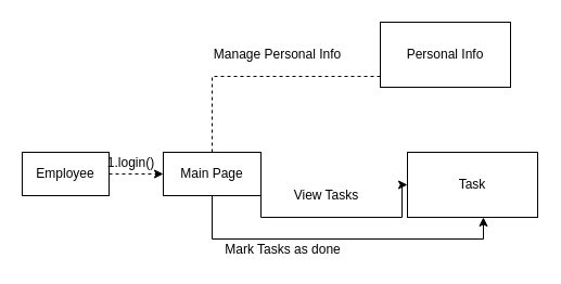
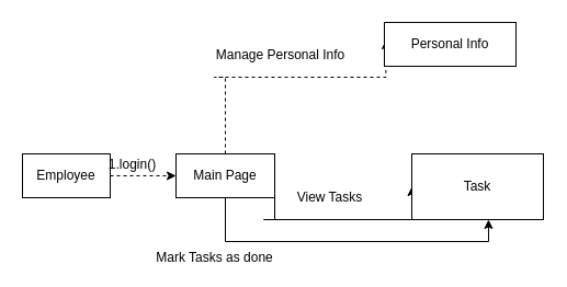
  <mxCell id="0" />
  <mxCell id="1" parent="0" />
  <mxCell id="2" value="" style="edgeStyle=orthogonalEdgeStyle;rounded=0;orthogonalLoop=1;jettySize=auto;html=1;dashed=1;" edge="1" parent="1" source="3" target="7"><mxGeometry relative="1" as="geometry" /></mxCell>
  <mxCell id="3" value="Employee" style="rounded=0;whiteSpace=wrap;html=1;" vertex="1" parent="1"><mxGeometry x="20" y="140" width="80" height="40" as="geometry" /></mxCell>
  <mxCell id="4" style="edgeStyle=orthogonalEdgeStyle;rounded=0;orthogonalLoop=1;jettySize=auto;html=1;exitX=0.5;exitY=0;exitDx=0;exitDy=0;entryX=0.012;entryY=0.4;entryDx=0;entryDy=0;entryPerimeter=0;dashed=1;" edge="1" parent="1" source="7" target="9"><mxGeometry relative="1" as="geometry"><Array as="points"><mxPoint x="195" y="70" /><mxPoint x="371" y="70" /></Array></mxGeometry></mxCell>
  <mxCell id="5" style="edgeStyle=orthogonalEdgeStyle;rounded=0;orthogonalLoop=1;jettySize=auto;html=1;exitX=1;exitY=0.5;exitDx=0;exitDy=0;entryX=0;entryY=0.5;entryDx=0;entryDy=0;" edge="1" parent="1" source="7" target="10"><mxGeometry relative="1" as="geometry"><Array as="points"><mxPoint x="240" y="200" /><mxPoint x="370" y="200" /></Array></mxGeometry></mxCell>
  <mxCell id="6" style="edgeStyle=orthogonalEdgeStyle;rounded=0;orthogonalLoop=1;jettySize=auto;html=1;exitX=0.5;exitY=1;exitDx=0;exitDy=0;entryX=0.583;entryY=1;entryDx=0;entryDy=0;entryPerimeter=0;" edge="1" parent="1" source="7" target="10"><mxGeometry relative="1" as="geometry" /></mxCell>
- <mxCell id="7" value="Main Page" style="rounded=0;whiteSpace=wrap;html=1;" vertex="1" parent="1"><mxGeometry x="150" y="140" width="90" height="40" as="geometry" /></mxCell>
+ <mxCell id="7" value="Main Page" style="rounded=0;whiteSpace=wrap;html=1;" vertex="1" parent="1"><mxGeometry x="160" y="140" width="90" height="40" as="geometry" /></mxCell>
  <mxCell id="8" value="1.login()" style="text;html=1;align=center;verticalAlign=middle;resizable=0;points=[];autosize=1;strokeColor=none;" vertex="1" parent="1"><mxGeometry x="90" y="140" width="60" height="20" as="geometry" /></mxCell>
- <mxCell id="9" value="Personal Info" style="rounded=0;whiteSpace=wrap;html=1;" vertex="1" parent="1"><mxGeometry x="350" y="20" width="120" height="60" as="geometry" /></mxCell>
+ <mxCell id="9" value="Personal Info" style="rounded=0;whiteSpace=wrap;html=1;" vertex="1" parent="1"><mxGeometry x="350" y="20" width="120" height="40" as="geometry" /></mxCell>
  <mxCell id="10" value="Task" style="rounded=0;whiteSpace=wrap;html=1;" vertex="1" parent="1"><mxGeometry x="375" y="140" width="120" height="60" as="geometry" /></mxCell>
  <mxCell id="11" value="Manage Personal Info" style="text;html=1;align=center;verticalAlign=middle;resizable=0;points=[];autosize=1;strokeColor=none;" vertex="1" parent="1"><mxGeometry x="190" y="40" width="130" height="20" as="geometry" /></mxCell>
- <mxCell id="12" value="Mark Tasks as done" style="text;html=1;align=center;verticalAlign=middle;resizable=0;points=[];autosize=1;strokeColor=none;" vertex="1" parent="1"><mxGeometry x="200" y="220" width="120" height="20" as="geometry" /></mxCell>
+ <mxCell id="12" value="Mark Tasks as done" style="text;html=1;align=center;verticalAlign=middle;resizable=0;points=[];autosize=1;strokeColor=none;" vertex="1" parent="1"><mxGeometry x="135" y="225" width="120" height="20" as="geometry" /></mxCell>
  <mxCell id="13" value="View Tasks" style="text;html=1;align=center;verticalAlign=middle;resizable=0;points=[];autosize=1;strokeColor=none;" vertex="1" parent="1"><mxGeometry x="265" y="170" width="70" height="20" as="geometry" /></mxCell>
